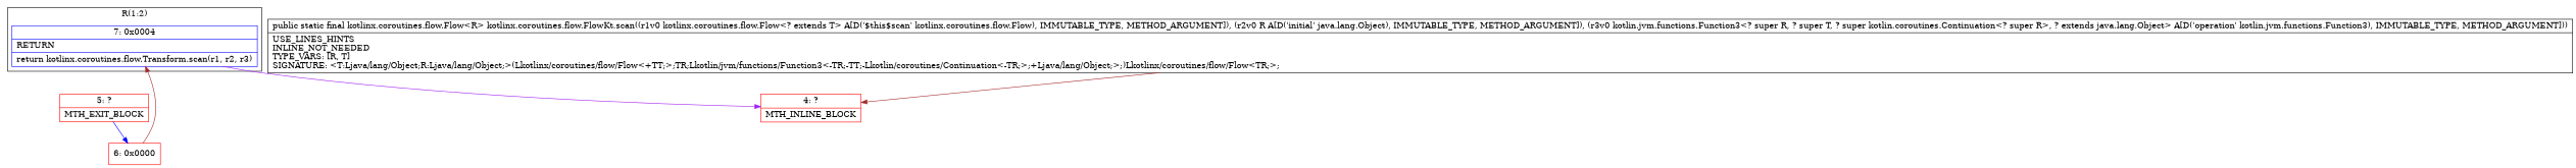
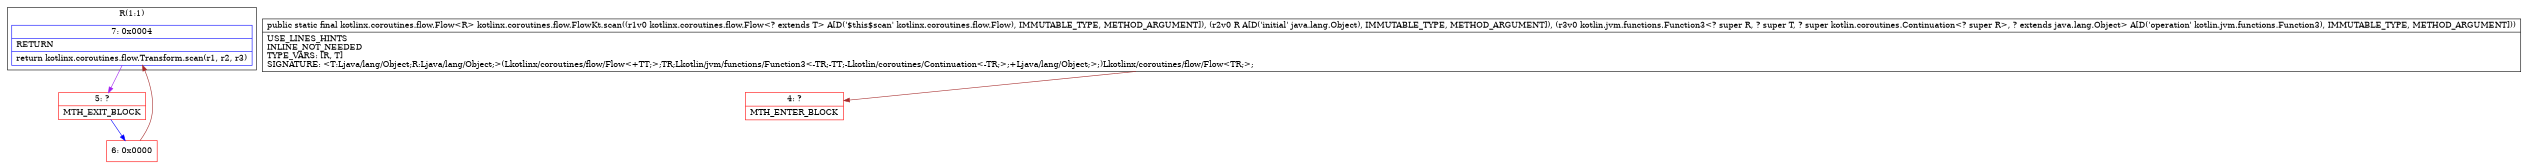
  digraph {
    fontname="DejaVu Serif"
    node [color=red fontname="DejaVu Serif" shape=record]
    edge [color=brown fontname="DejaVu Serif"]
    n1 [color=blue label="{7\:\ 0x0004|RETURN\l|return kotlinx.coroutines.flow.Transform.scan(r1, r2, r3)\l}"]
    n2 [label="{5\:\ ?|MTH_EXIT_BLOCK\l}"]
    n3 [label="{6\:\ 0x0000}"]
-   n4 [label="{4\:\ ?|MTH_INLINE_BLOCK\l}"]
+   n4 [label="{4\:\ ?|MTH_ENTER_BLOCK\l}"]
    n5 [label="{public static final kotlinx.coroutines.flow.Flow\<R\> kotlinx.coroutines.flow.FlowKt.scan((r1v0 kotlinx.coroutines.flow.Flow\<? extends T\> A[D('$this$scan' kotlinx.coroutines.flow.Flow), IMMUTABLE_TYPE, METHOD_ARGUMENT]), (r2v0 R A[D('initial' java.lang.Object), IMMUTABLE_TYPE, METHOD_ARGUMENT]), (r3v0 kotlin.jvm.functions.Function3\<? super R, ? super T, ? super kotlin.coroutines.Continuation\<? super R\>, ? extends java.lang.Object\> A[D('operation' kotlin.jvm.functions.Function3), IMMUTABLE_TYPE, METHOD_ARGUMENT]))  | USE_LINES_HINTS\lINLINE_NOT_NEEDED\lTYPE_VARS: [R, T]\lSIGNATURE: \<T:Ljava\/lang\/Object;R:Ljava\/lang\/Object;\>(Lkotlinx\/coroutines\/flow\/Flow\<+TT;\>;TR;Lkotlin\/jvm\/functions\/Function3\<\-TR;\-TT;\-Lkotlin\/coroutines\/Continuation\<\-TR;\>;+Ljava\/lang\/Object;\>;)Lkotlinx\/coroutines\/flow\/Flow\<TR;\>;\l}" color=""]
    subgraph cluster_1 {
-     label="R(1:2)"
+     label="R(1:1)"
      n1
    }
-   n1 -> n4 [color=purple]
+   n1 -> n2 [color=purple]
    n2 -> n3 [color=blue]
    n3 -> n1
    n5 -> n4
  }
